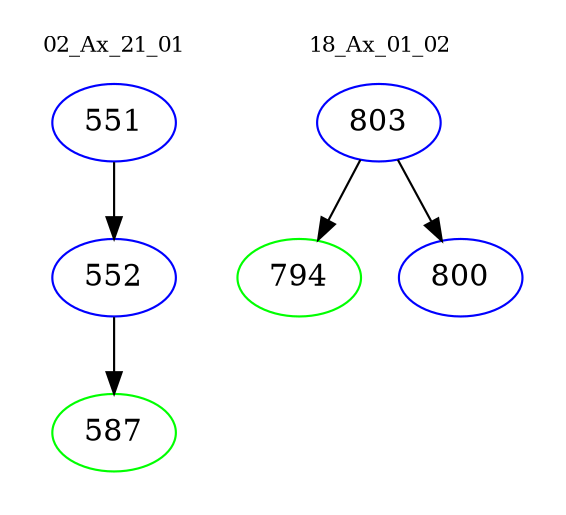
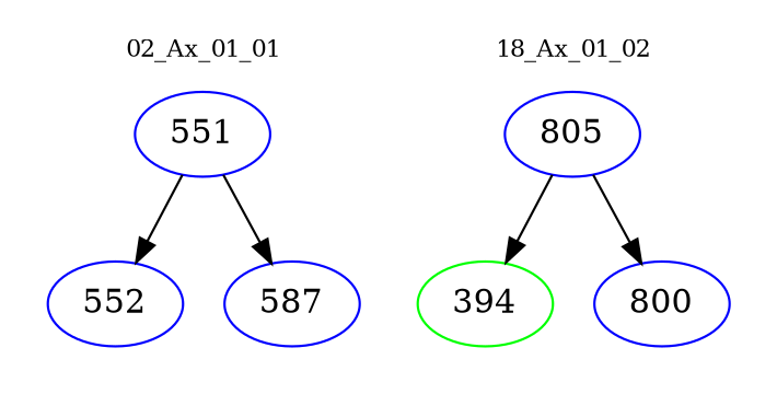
  digraph {
    node [color=blue]
    edge [color=black]
    n1 [label=551]
    n2 [label=552]
-   n3 [color=green label=587]
-   n4 [label=803]
-   n5 [color=green label=794]
+   n3 [label=587]
+   n4 [label=805]
+   n5 [color=green label=394]
    n6 [label=800]
    subgraph cluster_1 {
      color=white
      fontsize=10
-     label="02_Ax_21_01"
+     label="02_Ax_01_01"
      n1
      n2
      n3
    }
    subgraph cluster_2 {
      color=white
      fontsize=10
      label="18_Ax_01_02"
      n4
      n5
      n6
    }
    n1 -> n2
-   n2 -> n3
+   n1 -> n3
    n4 -> n5
    n4 -> n6
  }
